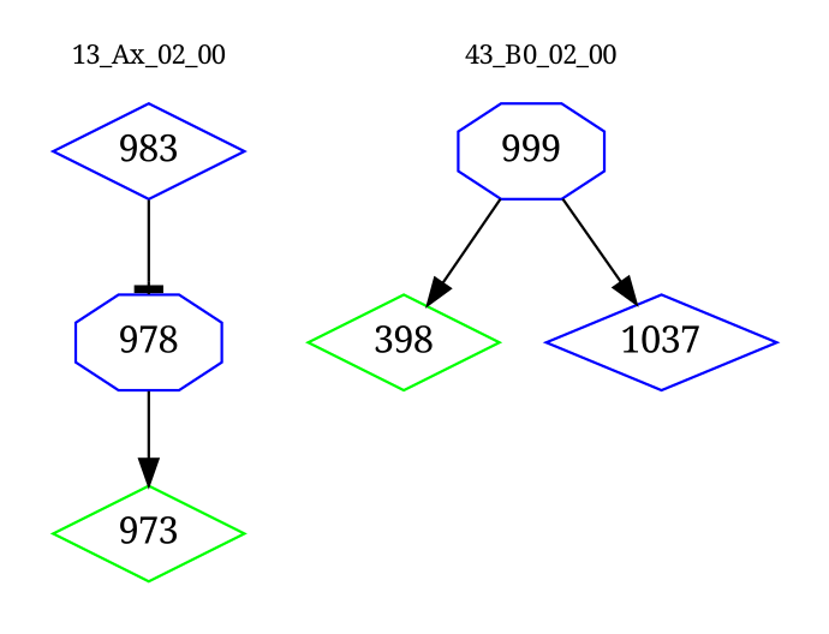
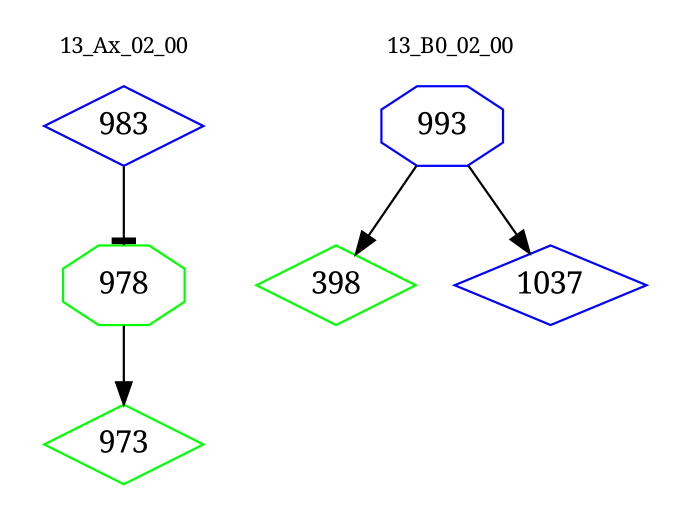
  digraph {
    fontname="Noto Serif"
    node [color=blue fontname="Noto Serif" shape=diamond]
    edge [arrowhead=normal color=black fontname="Noto Serif"]
-   n1 [label=978 shape=octagon]
+   n1 [color=green label=978 shape=octagon]
    n2 [color=green label=973]
    n3 [label=983]
-   n4 [label=999 shape=octagon]
+   n4 [label=993 shape=octagon]
    n5 [color=green label=398]
    n6 [label=1037]
    subgraph cluster_1 {
      color=white
      fontsize=10
      label="13_Ax_02_00"
      n1
      n2
      n3
    }
    subgraph cluster_2 {
      color=white
      fontsize=10
-     label="43_B0_02_00"
+     label="13_B0_02_00"
      n4
      n5
      n6
    }
    n1 -> n2
    n3 -> n1 [arrowhead=tee]
    n4 -> n5
    n4 -> n6
  }
